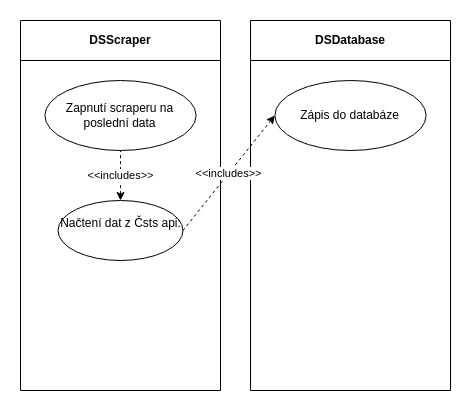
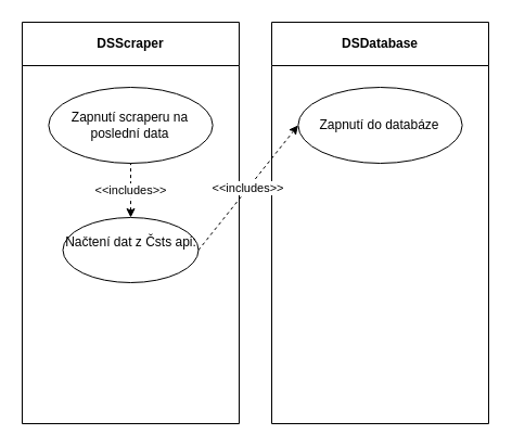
  <mxCell id="0" />
  <mxCell id="1" parent="0" />
  <mxCell id="2" value="DSScraper" style="swimlane;whiteSpace=wrap;html=1;startSize=40;" parent="1" vertex="1"><mxGeometry x="20" y="20" width="200" height="370" as="geometry" /></mxCell>
  <mxCell id="3" value="Zapnutí scraperu na poslední data" style="ellipse;whiteSpace=wrap;html=1;" parent="2" vertex="1"><mxGeometry x="24.38" y="60" width="151.25" height="70" as="geometry" /></mxCell>
  <mxCell id="4" value="Načtení dat z Čsts api:&lt;div&gt;&lt;span style=&quot;color: rgba(0, 0, 0, 0); font-family: monospace; font-size: 0px; text-align: start; text-wrap-mode: nowrap;&quot;&gt;%3CmxGraphModel%3E%3Croot%3E%3CmxCell%20id%3D%220%22%2F%3E%3CmxCell%20id%3D%221%22%20parent%3D%220%22%2F%3E%3CmxCell%20id%3D%222%22%20value%3D%22Zji%C5%A1t%C4%9Bn%C3%AD%20zda%20je%20anal%C3%BDza%20odem%C4%8Den%C3%A1%22%20style%3D%22ellipse%3BwhiteSpace%3Dwrap%3Bhtml%3D1%3B%22%20vertex%3D%221%22%20parent%3D%221%22%3E%3CmxGeometry%20x%3D%22425%22%20y%3D%22390%22%20width%3D%22125%22%20height%3D%2260%22%20as%3D%22geometry%22%2F%3E%3C%2FmxCell%3E%3C%2Froot%3E%3C%2FmxGraphModel%3E&lt;/span&gt;&lt;/div&gt;" style="ellipse;whiteSpace=wrap;html=1;" vertex="1" parent="2"><mxGeometry x="37.5" y="180" width="125" height="60" as="geometry" /></mxCell>
  <mxCell id="5" value="&amp;lt;&amp;lt;includes&amp;gt;&amp;gt;" style="endArrow=none;dashed=1;html=1;rounded=0;exitX=0.5;exitY=0;exitDx=0;exitDy=0;entryX=0.5;entryY=1;entryDx=0;entryDy=0;endFill=1;startFill=1;startArrow=classic;" edge="1" parent="2" source="4" target="3"><mxGeometry x="-0.001" width="50" height="50" relative="1" as="geometry"><mxPoint x="358" y="330" as="sourcePoint" /><mxPoint x="233" y="230" as="targetPoint" /><mxPoint as="offset" /></mxGeometry></mxCell>
  <mxCell id="6" value="DSDatabase" style="swimlane;whiteSpace=wrap;html=1;startSize=40;" parent="1" vertex="1"><mxGeometry x="250" y="20" width="200" height="370" as="geometry" /></mxCell>
- <mxCell id="7" value="Zápis do databáze" style="ellipse;whiteSpace=wrap;html=1;" vertex="1" parent="6"><mxGeometry x="24.37" y="60" width="151.25" height="70" as="geometry" /></mxCell>
+ <mxCell id="7" value="Zapnutí do databáze" style="ellipse;whiteSpace=wrap;html=1;" vertex="1" parent="6"><mxGeometry x="24.37" y="60" width="151.25" height="70" as="geometry" /></mxCell>
  <mxCell id="8" value="&amp;lt;&amp;lt;includes&amp;gt;&amp;gt;" style="endArrow=none;dashed=1;html=1;rounded=0;exitX=0;exitY=0.5;exitDx=0;exitDy=0;entryX=1;entryY=0.5;entryDx=0;entryDy=0;endFill=1;startFill=1;startArrow=classic;" edge="1" parent="1" source="7" target="4"><mxGeometry x="-0.001" width="50" height="50" relative="1" as="geometry"><mxPoint x="130" y="210" as="sourcePoint" /><mxPoint x="130" y="160" as="targetPoint" /><mxPoint as="offset" /></mxGeometry></mxCell>
